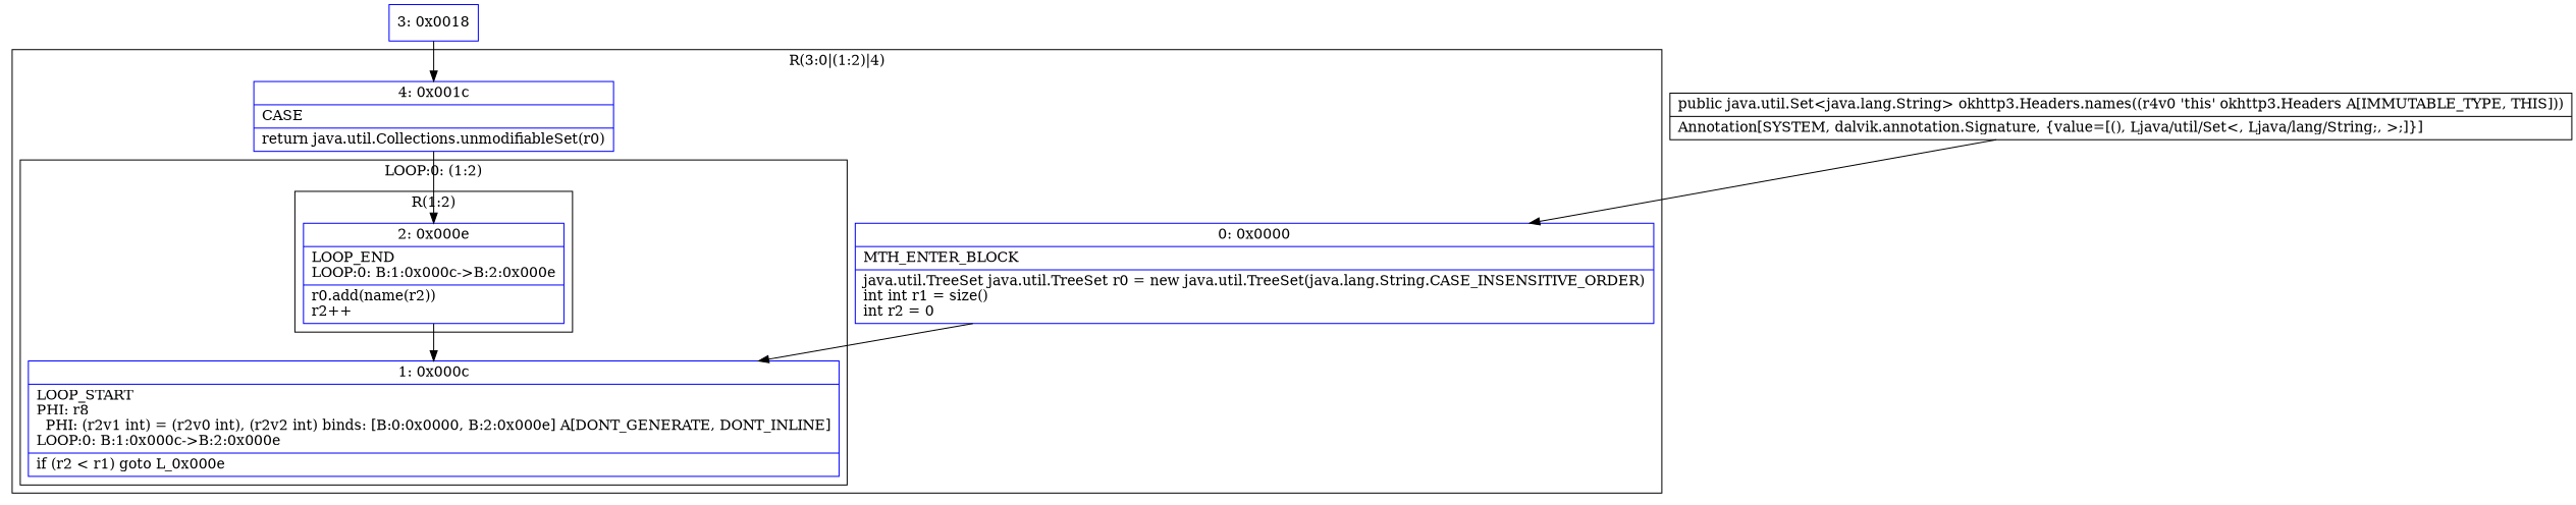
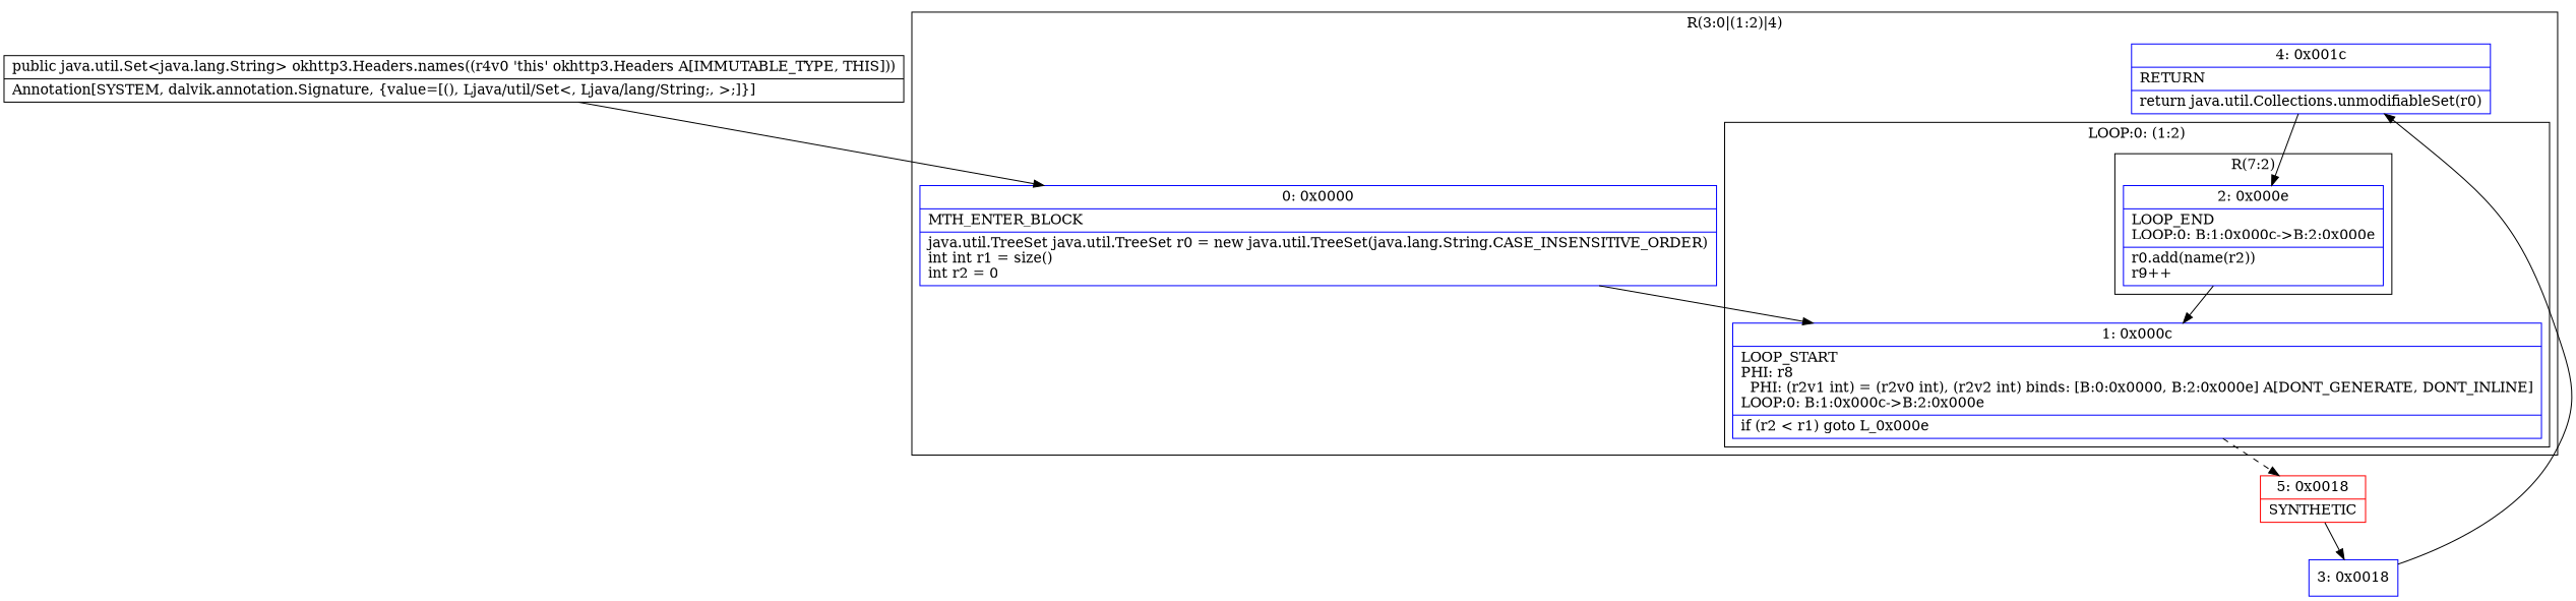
  digraph {
    node [color=blue shape=record]
-   n1 [label="{2\:\ 0x000e|LOOP_END\lLOOP:0: B:1:0x000c\-\>B:2:0x000e\l|r0.add(name(r2))\lr2++\l}"]
+   n1 [label="{2\:\ 0x000e|LOOP_END\lLOOP:0: B:1:0x000c\-\>B:2:0x000e\l|r0.add(name(r2))\lr9++\l}"]
    n2 [label="{1\:\ 0x000c|LOOP_START\lPHI: r8 \l  PHI: (r2v1 int) = (r2v0 int), (r2v2 int) binds: [B:0:0x0000, B:2:0x000e] A[DONT_GENERATE, DONT_INLINE]\lLOOP:0: B:1:0x000c\-\>B:2:0x000e\l|if (r2 \< r1) goto L_0x000e\l}"]
    n3 [label="{0\:\ 0x0000|MTH_ENTER_BLOCK\l|java.util.TreeSet java.util.TreeSet r0 = new java.util.TreeSet(java.lang.String.CASE_INSENSITIVE_ORDER)\lint int r1 = size()\lint r2 = 0\l}"]
-   n4 [label="{4\:\ 0x001c|CASE\l|return java.util.Collections.unmodifiableSet(r0)\l}"]
+   n4 [label="{4\:\ 0x001c|RETURN\l|return java.util.Collections.unmodifiableSet(r0)\l}"]
+   n5 [color=red label="{5\:\ 0x0018|SYNTHETIC\l}"]
    n6 [label="{3\:\ 0x0018}"]
    n7 [label="{public java.util.Set\<java.lang.String\> okhttp3.Headers.names((r4v0 'this' okhttp3.Headers A[IMMUTABLE_TYPE, THIS]))  | Annotation[SYSTEM, dalvik.annotation.Signature, \{value=[(), Ljava\/util\/Set\<, Ljava\/lang\/String;, \>;]\}]\l}" color=""]
    subgraph cluster_1 {
      label="R(3:0|(1:2)|4)"
      n3
      n4
      subgraph cluster_2 {
        label="LOOP:0: (1:2)"
        n2
        subgraph cluster_3 {
-         label="R(1:2)"
+         label="R(7:2)"
          n1
        }
      }
    }
    n1 -> n2
+   n2 -> n5 [style=dashed]
    n3 -> n2
    n4 -> n1
+   n5 -> n6
    n6 -> n4
    n7 -> n3
  }
